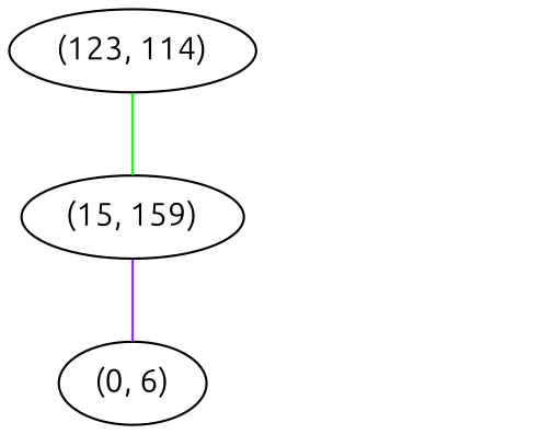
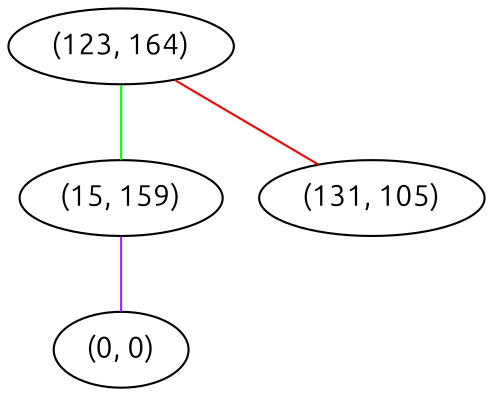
  graph {
    fontname=Ubuntu
    node [fontname=Ubuntu]
    edge [fontname=Ubuntu]
    n1 [label="(15, 159)"]
-   "(123, 114)"
-   "(0, 0)" [label="(0, 6)"]
+   "(123, 114)" [label="(123, 164)"]
+   "(131, 105)"
+   "(0, 0)"
    n1 -- "(0, 0)" [color=purple weight=4]
    "(123, 114)" -- n1 [color=green weight=2]
+   "(123, 114)" -- "(131, 105)" [color=red weight=1]
  }
